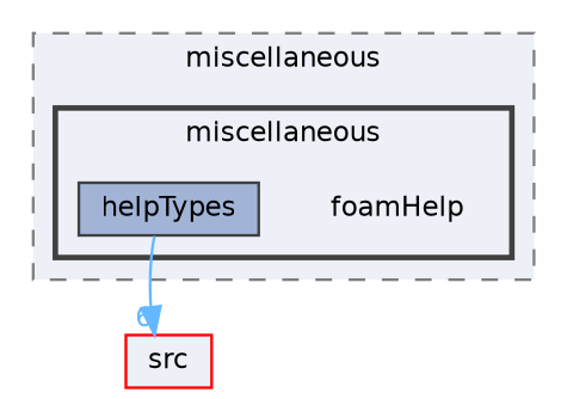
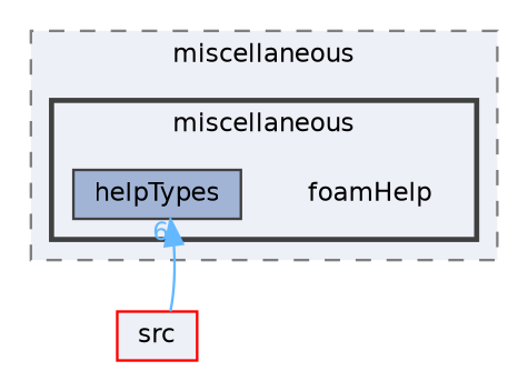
  digraph {
    compound=true
    node [fontname=Helvetica fontsize=10 shape=box style=filled]
    n1 [height=0.2 label=foamHelp shape=plaintext width=0.4 style=""]
    n2 [color=grey25 fillcolor="#a2b4d6" height=0.2 label=helpTypes width=0.4]
    n3 [color=red fillcolor="#edf0f7" height=0.2 label=src width=0.4]
    subgraph cluster_1 {
      bgcolor="#edf0f7"
      fontname=Helvetica
      fontsize=10
      label=miscellaneous
      pencolor=grey50
      style="filled,dashed"
      subgraph cluster_2 {
        bgcolor="#edf0f7"
        fontname=Helvetica
        fontsize=10
        pencolor=grey25
        style="filled,bold"
        n1
        n2
      }
    }
-   n2 -> n3 [color=steelblue1 fontcolor=steelblue1 fontname=Helvetica fontsize=10 headlabel=6 labeldistance=1.5 labelfontname=Helvetica labelfontsize=10]
+   n3 -> n2 [color=steelblue1 fontcolor=steelblue1 fontname=Helvetica fontsize=10 headlabel=6 labeldistance=1.5 labelfontname=Helvetica labelfontsize=10]
  }
